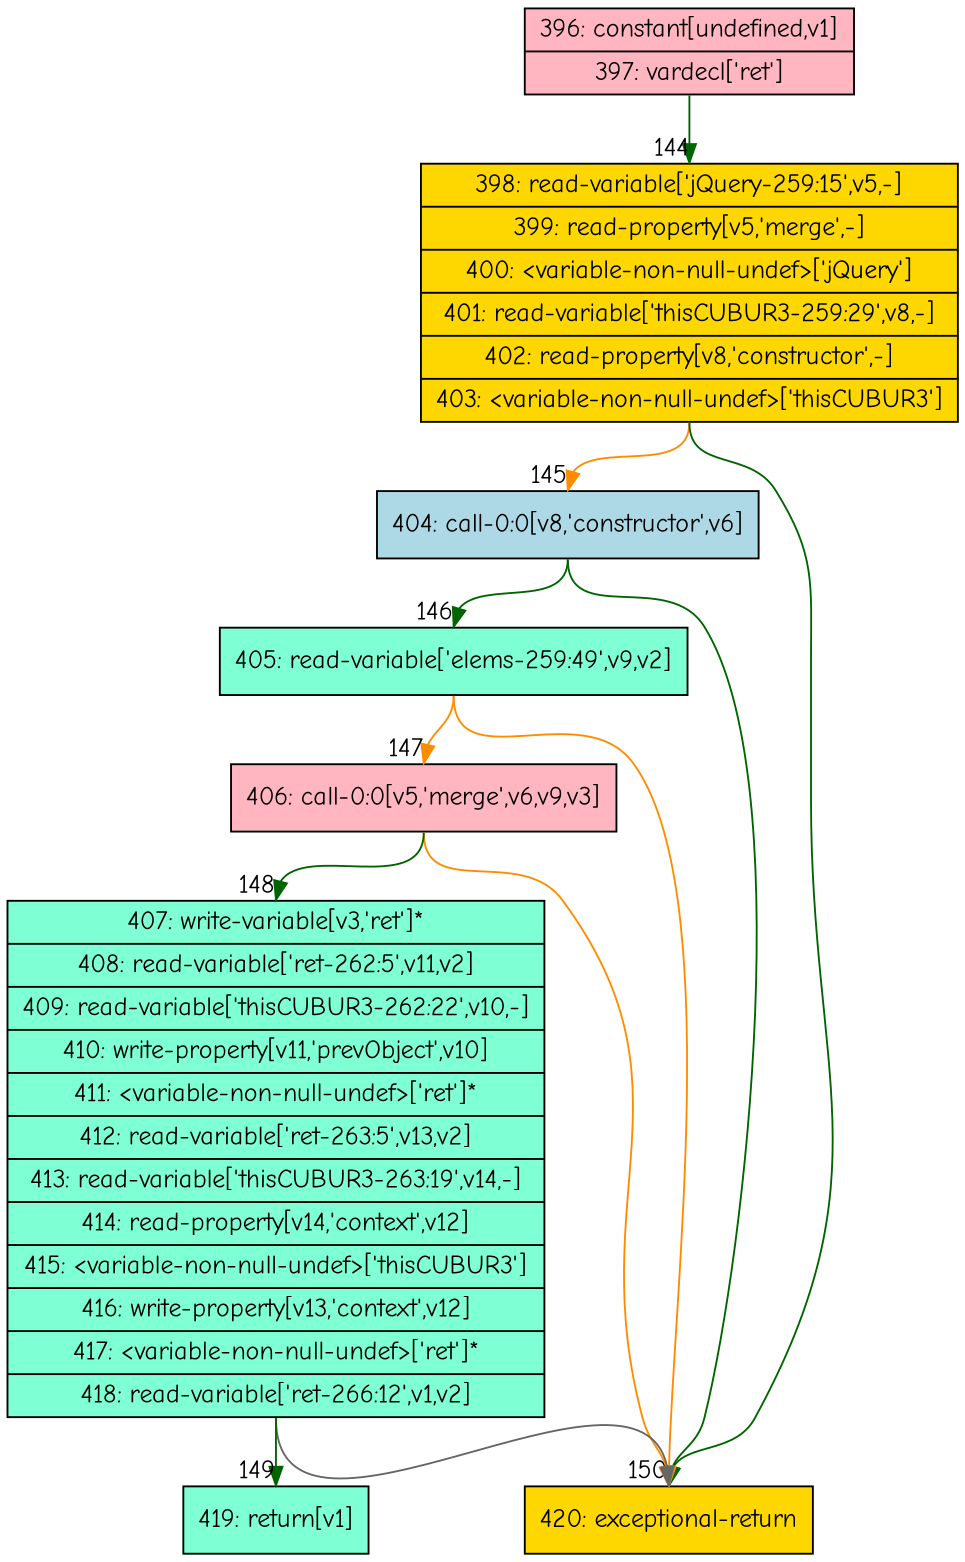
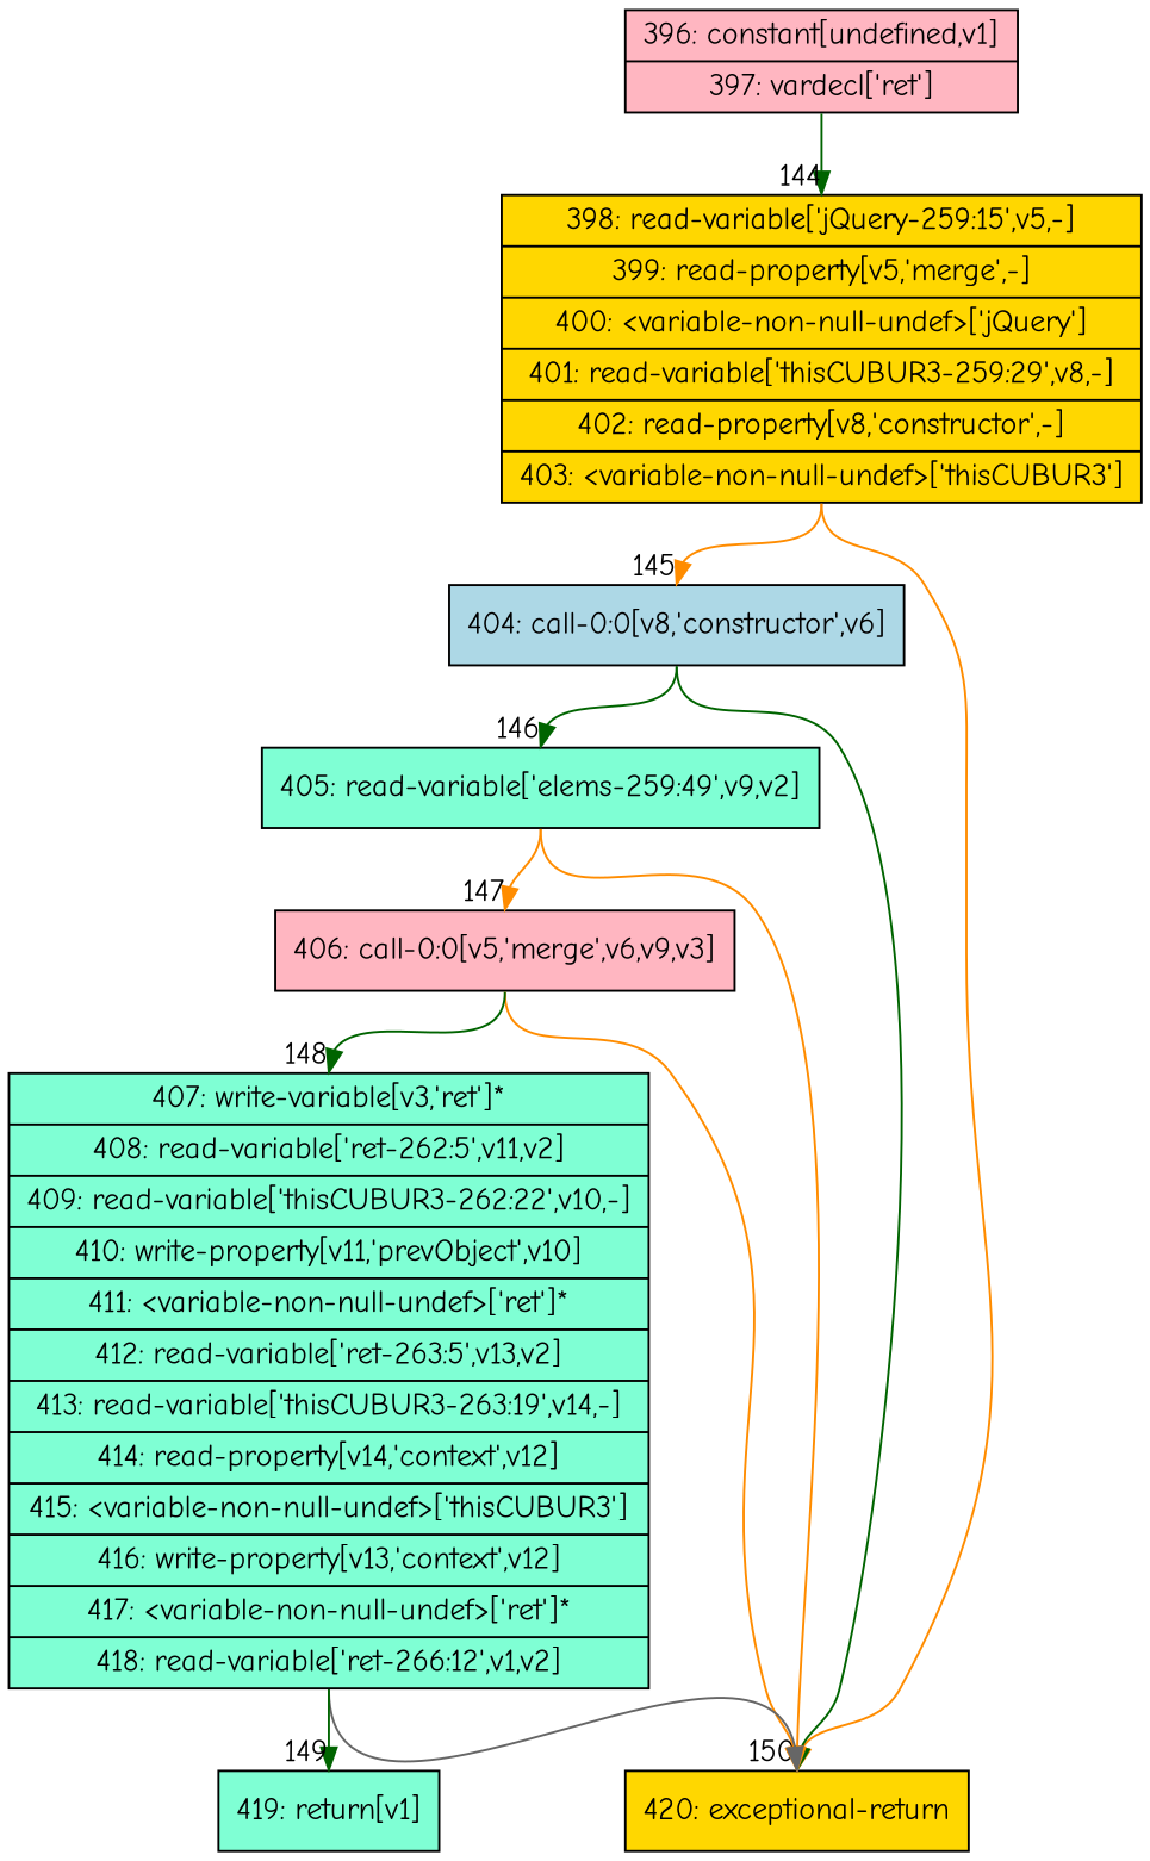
  digraph {
    fontname="Comic Neue"
    rankdir=TD
    node [fillcolor=aquamarine fontname="Comic Neue" shape=record style=filled]
    edge [color=darkgreen fontname="Comic Neue" headport=n tailport=s]
    n1 [fillcolor=lightpink label="{396: constant[undefined,v1]|397: vardecl['ret']}"]
    n2 [fillcolor=gold label="{398: read-variable['jQuery-259:15',v5,-]|399: read-property[v5,'merge',-]|400: \<variable-non-null-undef\>['jQuery']|401: read-variable['thisCUBUR3-259:29',v8,-]|402: read-property[v8,'constructor',-]|403: \<variable-non-null-undef\>['thisCUBUR3']}"]
    n3 [fillcolor=lightblue label="{404: call-0:0[v8,'constructor',v6]}"]
    n4 [fillcolor=gold label="{420: exceptional-return}"]
    n5 [label="{405: read-variable['elems-259:49',v9,v2]}"]
    n6 [fillcolor=lightpink label="{406: call-0:0[v5,'merge',v6,v9,v3]}"]
    n7 [label="{407: write-variable[v3,'ret']*|408: read-variable['ret-262:5',v11,v2]|409: read-variable['thisCUBUR3-262:22',v10,-]|410: write-property[v11,'prevObject',v10]|411: \<variable-non-null-undef\>['ret']*|412: read-variable['ret-263:5',v13,v2]|413: read-variable['thisCUBUR3-263:19',v14,-]|414: read-property[v14,'context',v12]|415: \<variable-non-null-undef\>['thisCUBUR3']|416: write-property[v13,'context',v12]|417: \<variable-non-null-undef\>['ret']*|418: read-variable['ret-266:12',v1,v2]}"]
    n8 [label="{419: return[v1]}"]
    n1 -> n2 [headlabel="      144"]
    n2 -> n3 [color=darkorange headlabel="      145"]
-   n2 -> n4 [headlabel="      150"]
+   n2 -> n4 [color=darkorange headlabel="      150"]
    n3 -> n4
    n3 -> n5 [headlabel="      146"]
    n5 -> n4 [color=darkorange]
    n5 -> n6 [color=darkorange headlabel="      147"]
    n6 -> n4 [color=darkorange]
    n6 -> n7 [headlabel="      148"]
    n7 -> n4 [color=gray40]
    n7 -> n8 [headlabel="      149"]
  }
